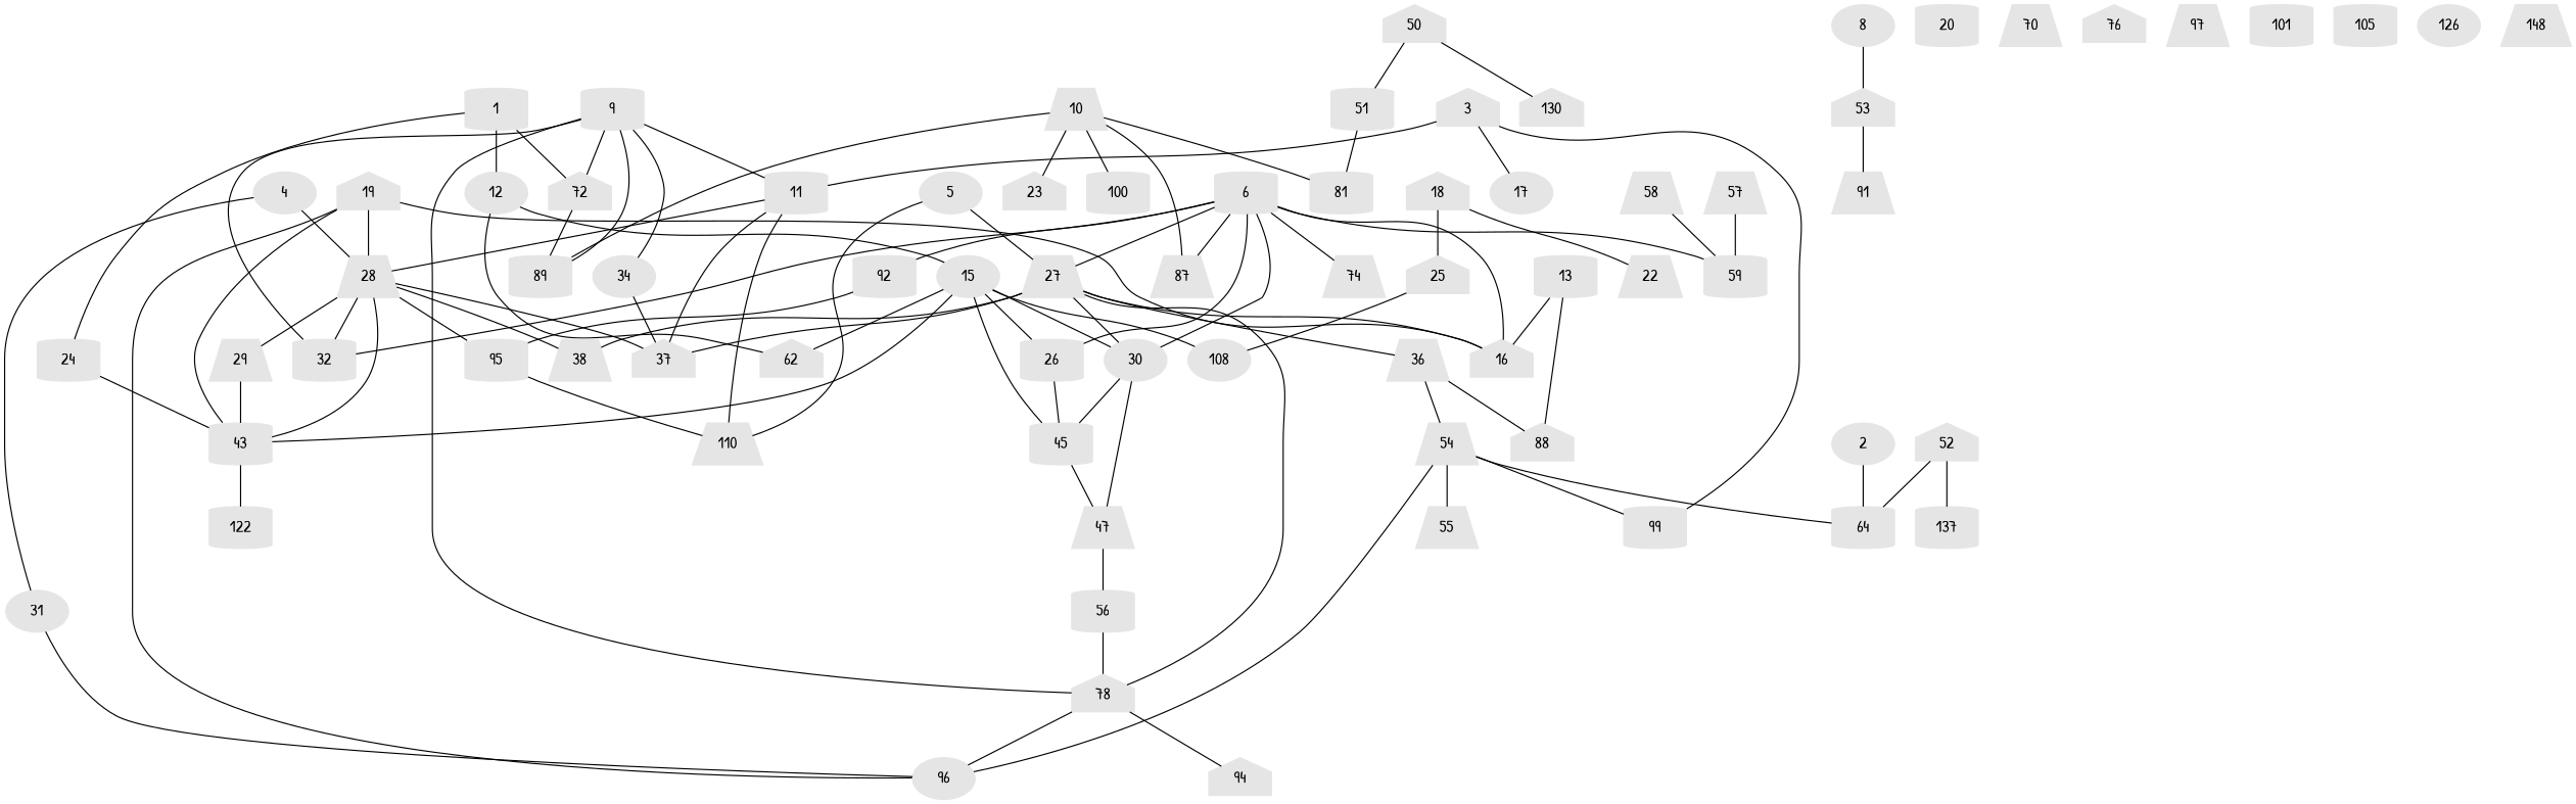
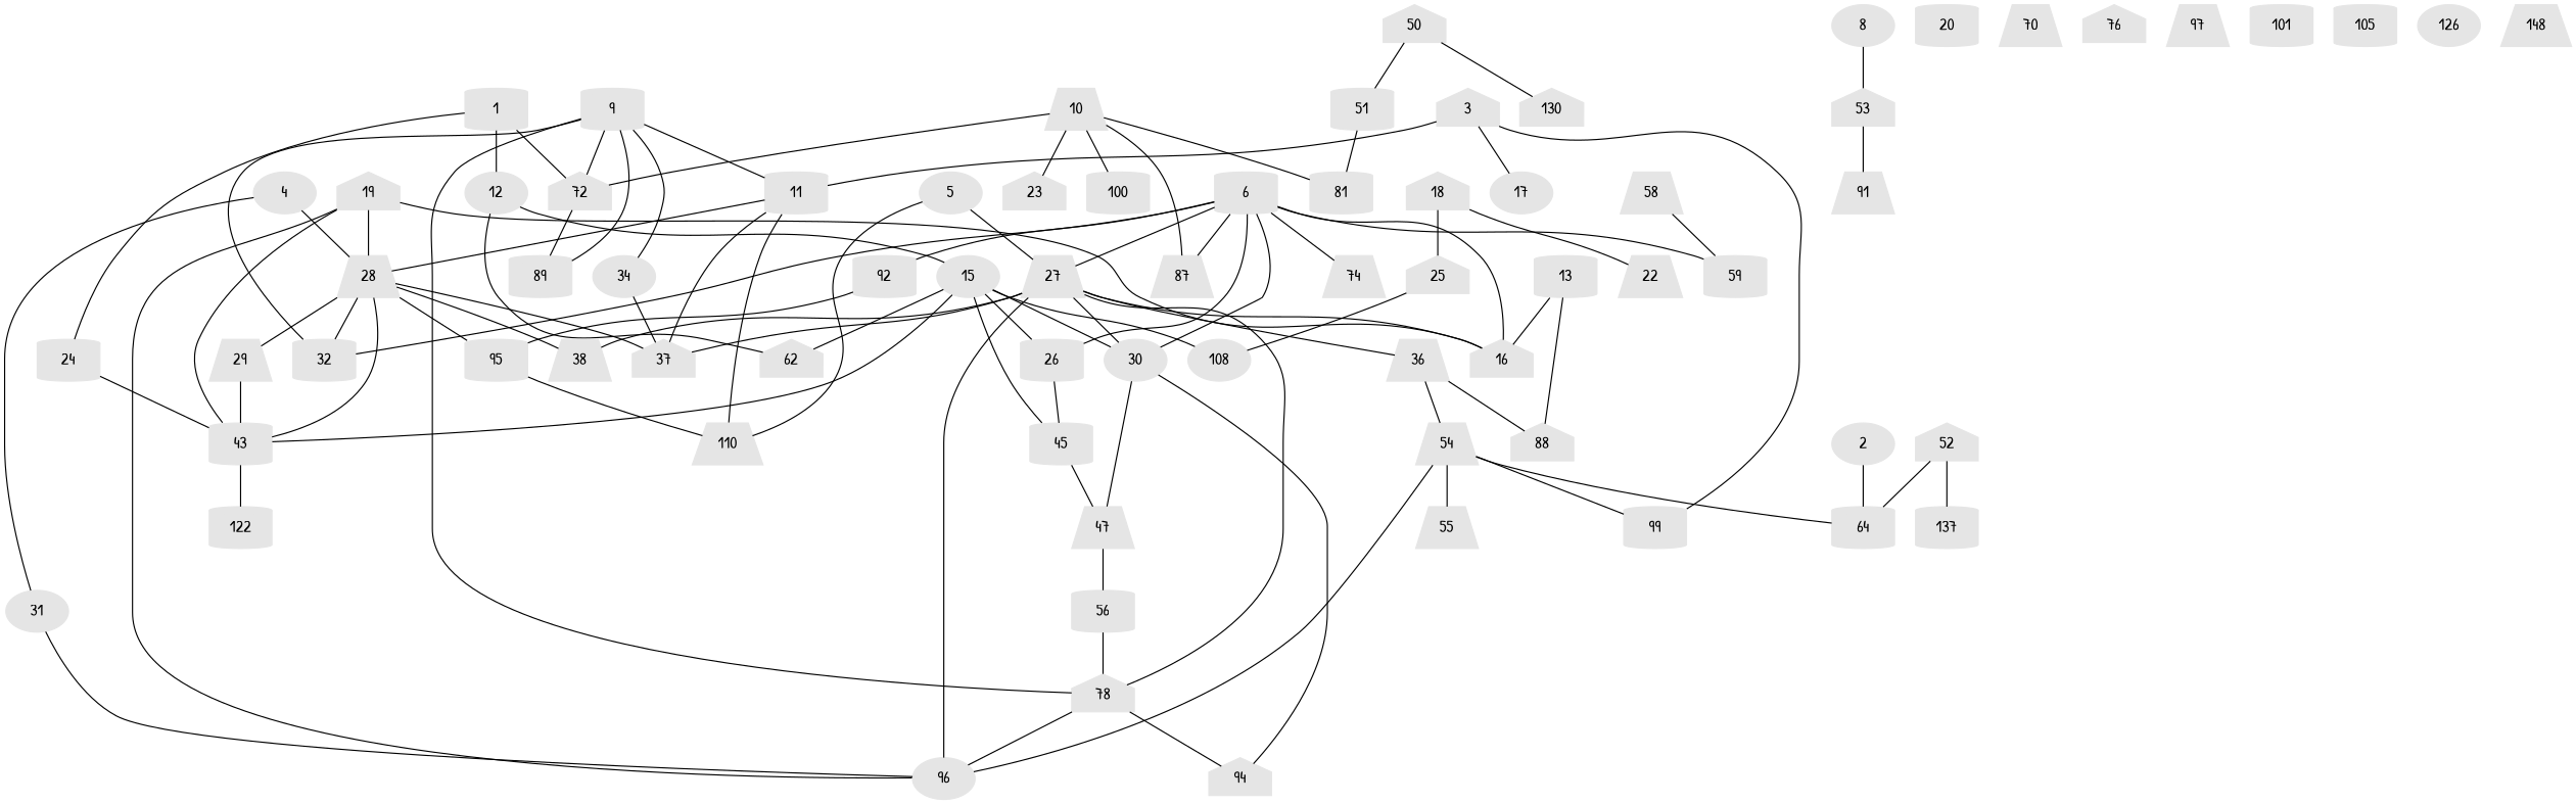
  graph {
    fontname="Patrick Hand"
    node [color=gray90 fontname="Patrick Hand" shape=cylinder style=filled]
    edge [fontname="Patrick Hand"]
    1 [super="+121"]
    12 [shape=ellipse super="+67+14"]
    24
    72 [shape=house]
    15 [shape=ellipse super="+116+35"]
    62 [shape=house super="+68"]
    43 [super="+44+86+73"]
    89
    2 [shape=ellipse super="+61"]
    64
    3 [shape=house super="+109"]
    11 [super="+21"]
    17 [shape=ellipse super="+132"]
    99
    28 [shape=trapezium super="+49+90"]
    110 [shape=trapezium]
    37 [shape=house super="+69"]
    4 [shape=ellipse super="+135+117"]
    31 [shape=ellipse]
    32
    38 [shape=trapezium super="+104"]
    29 [shape=trapezium super="+40"]
    95
    96 [shape=ellipse super="+113"]
    5 [shape=ellipse super="+119"]
    27 [shape=trapezium super="+42+63+66+131"]
    30 [shape=ellipse super="+84"]
    n28 [label=16 shape=house]
    78 [shape=house super="+128+106"]
    36 [shape=trapezium super="+48+140"]
    6 [super="+16+7"]
    26
    59 [super="+65"]
    74 [shape=trapezium]
    87 [shape=trapezium super="+103"]
    92
    45 [super="+111"]
    47 [shape=trapezium super="+75"]
    94 [shape=house]
    53 [shape=house super="+77"]
    91 [shape=trapezium]
    8 [shape=ellipse]
    9 [super="+115+85"]
    34 [shape=ellipse super="+41"]
    10 [shape=trapezium super="+83+147+33"]
    23 [shape=house]
    81
    100
    108 [shape=ellipse super="+123"]
    13
    88 [shape=house super="+112"]
    122
    18 [shape=house super="+125"]
    22 [shape=trapezium]
    25 [shape=house]
    19 [shape=house super="+138+39"]
    20
    54 [shape=trapezium super="+98"]
    56
    55 [shape=trapezium]
    50 [shape=house super="+82"]
    51 [super="+93"]
    130 [shape=house super="+143"]
    52 [shape=house super="+102"]
    137
-   57 [shape=trapezium]
    58 [shape=trapezium]
    70 [shape=trapezium]
    76 [shape=house]
    97 [shape=trapezium]
    101
    105
    126 [shape=ellipse]
    148 [shape=trapezium]
    1 -- 12
    1 -- 24
    1 -- 72
    12 -- 15
    12 -- 62
    24 -- 43
    72 -- 89
    15 -- 62
    15 -- 43
    15 -- 30
    15 -- 26
    15 -- 45
    15 -- 108
    43 -- 122
    2 -- 64
    3 -- 11
    3 -- 17
    3 -- 99
    11 -- 28
    11 -- 110
    11 -- 37
    28 -- 43
    28 -- 37 [weight=2]
    28 -- 32
    28 -- 38
    28 -- 29
    28 -- 95
    4 -- 28
    4 -- 31
    31 -- 96
    29 -- 43
    95 -- 110
    5 -- 110
    5 -- 27 [weight=2]
    27 -- 37
    27 -- 38
+   27 -- 96
    27 -- 30
    27 -- n28
    27 -- 78
    27 -- 36
    30 -- 47
-   30 -- 45
+   30 -- 94
    78 -- 96
    78 -- 94
    36 -- 88
    36 -- 54
    6 -- 32
    6 -- 27
    6 -- 30
    6 -- n28
    6 -- 26
    6 -- 59
    6 -- 74 [weight=2]
    6 -- 87 [weight=2]
    6 -- 92
    26 -- 45
    92 -- 95
    45 -- 47
    47 -- 56
    53 -- 91
    8 -- 53
    9 -- 72
    9 -- 89
    9 -- 11
    9 -- 32
    9 -- 78
    9 -- 34
    34 -- 37
-   10 -- 89
+   10 -- 72
    10 -- 87
    10 -- 23
    10 -- 81
    10 -- 100
    13 -- n28
    13 -- 88
    18 -- 22
    18 -- 25
    25 -- 108
    19 -- 43
    19 -- 28
    19 -- 96
    19 -- n28
    54 -- 64
    54 -- 99
    54 -- 96
    54 -- 55
    56 -- 78
    50 -- 51
    50 -- 130
    51 -- 81
    52 -- 64
    52 -- 137
-   57 -- 59
    58 -- 59
  }
